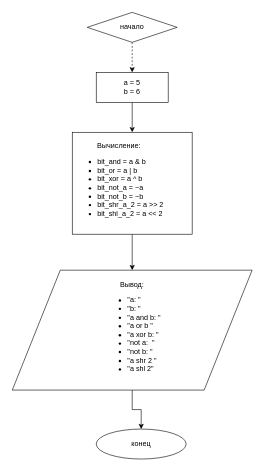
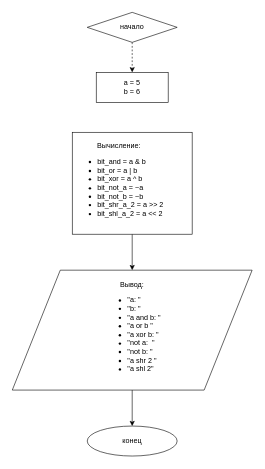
  <mxCell id="0" />
  <mxCell id="1" parent="0" />
  <mxCell id="2" style="edgeStyle=orthogonalEdgeStyle;rounded=0;orthogonalLoop=1;jettySize=auto;html=1;entryX=0.5;entryY=0;entryDx=0;entryDy=0;dashed=1;" edge="1" parent="1" source="3" target="5"><mxGeometry relative="1" as="geometry" /></mxCell>
  <mxCell id="3" value="начало" style="rhombus;whiteSpace=wrap;html=1;" vertex="1" parent="1"><mxGeometry x="145" y="20" width="150" height="50" as="geometry" /></mxCell>
- <mxCell id="4" value="" style="edgeStyle=orthogonalEdgeStyle;rounded=0;orthogonalLoop=1;jettySize=auto;html=1;" edge="1" parent="1" source="5" target="7"><mxGeometry relative="1" as="geometry" /></mxCell>
  <mxCell id="5" value="a = 5&lt;br&gt;b = 6" style="rounded=0;whiteSpace=wrap;html=1;" vertex="1" parent="1"><mxGeometry x="160" y="120" width="120" height="50" as="geometry" /></mxCell>
  <mxCell id="6" value="" style="edgeStyle=orthogonalEdgeStyle;rounded=0;orthogonalLoop=1;jettySize=auto;html=1;" edge="1" parent="1" source="7" target="9"><mxGeometry relative="1" as="geometry" /></mxCell>
  <mxCell id="7" value="&lt;div style=&quot;text-align: center&quot;&gt;Вычисление:&lt;/div&gt;&lt;ul&gt;&lt;li&gt;bit_and = a &amp;amp; b&lt;/li&gt;&lt;li&gt;bit_or = a | b&lt;/li&gt;&lt;li&gt;&lt;span&gt;bit_xor = a ^ b&lt;/span&gt;&lt;/li&gt;&lt;li&gt;&lt;span&gt;bit_not_a = ~a&lt;/span&gt;&lt;/li&gt;&lt;li&gt;&lt;span&gt;bit_not_b = ~b&lt;/span&gt;&lt;/li&gt;&lt;li&gt;&lt;span&gt;bit_shr_a_2 = a &amp;gt;&amp;gt; 2&lt;/span&gt;&lt;/li&gt;&lt;li&gt;&lt;span&gt;bit_shl_a_2 = a &amp;lt;&amp;lt; 2&amp;nbsp;&lt;/span&gt;&lt;/li&gt;&lt;/ul&gt;" style="rounded=0;whiteSpace=wrap;html=1;align=left;" vertex="1" parent="1"><mxGeometry x="120" y="220" width="200" height="170" as="geometry" /></mxCell>
  <mxCell id="8" value="" style="edgeStyle=orthogonalEdgeStyle;rounded=0;orthogonalLoop=1;jettySize=auto;html=1;" edge="1" parent="1" source="9" target="10"><mxGeometry relative="1" as="geometry" /></mxCell>
  <mxCell id="9" value="Вывод:&lt;br&gt;&lt;div&gt;&lt;/div&gt;&lt;ul&gt;&lt;li style=&quot;text-align: left&quot;&gt;&quot;a: &quot;&lt;/li&gt;&lt;li style=&quot;text-align: left&quot;&gt;&quot;b: &quot;&lt;/li&gt;&lt;li style=&quot;text-align: left&quot;&gt;&quot;a and b: &quot;&lt;/li&gt;&lt;li style=&quot;text-align: left&quot;&gt;&quot;a or b &quot;&lt;/li&gt;&lt;li style=&quot;text-align: left&quot;&gt;&quot;a xor b: &quot;&lt;/li&gt;&lt;li style=&quot;text-align: left&quot;&gt;&quot;not а:&amp;nbsp; &quot;&lt;/li&gt;&lt;li style=&quot;text-align: left&quot;&gt;&quot;not b: &quot;&lt;/li&gt;&lt;li style=&quot;text-align: left&quot;&gt;&quot;a shr 2 &quot;&lt;/li&gt;&lt;li style=&quot;text-align: left&quot;&gt;&quot;a shl 2&quot;&lt;/li&gt;&lt;/ul&gt;" style="shape=parallelogram;perimeter=parallelogramPerimeter;whiteSpace=wrap;html=1;align=center;" vertex="1" parent="1"><mxGeometry x="20" y="450" width="400" height="200" as="geometry" /></mxCell>
- <mxCell id="10" value="конец" style="ellipse;whiteSpace=wrap;html=1;" vertex="1" parent="1"><mxGeometry x="160" y="715" width="150" height="50" as="geometry" /></mxCell>
+ <mxCell id="10" value="конец" style="ellipse;whiteSpace=wrap;html=1;" vertex="1" parent="1"><mxGeometry x="145" y="710" width="150" height="50" as="geometry" /></mxCell>
